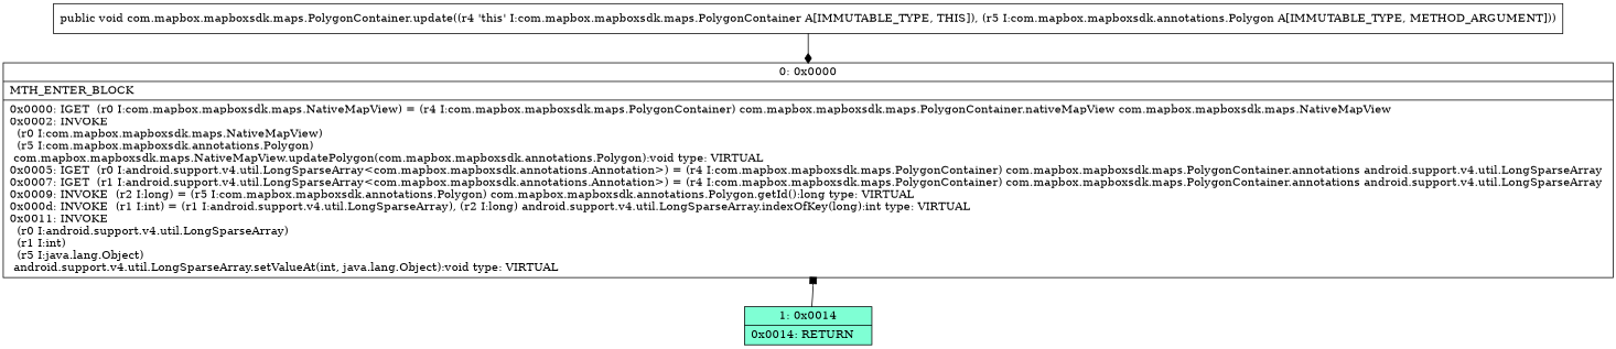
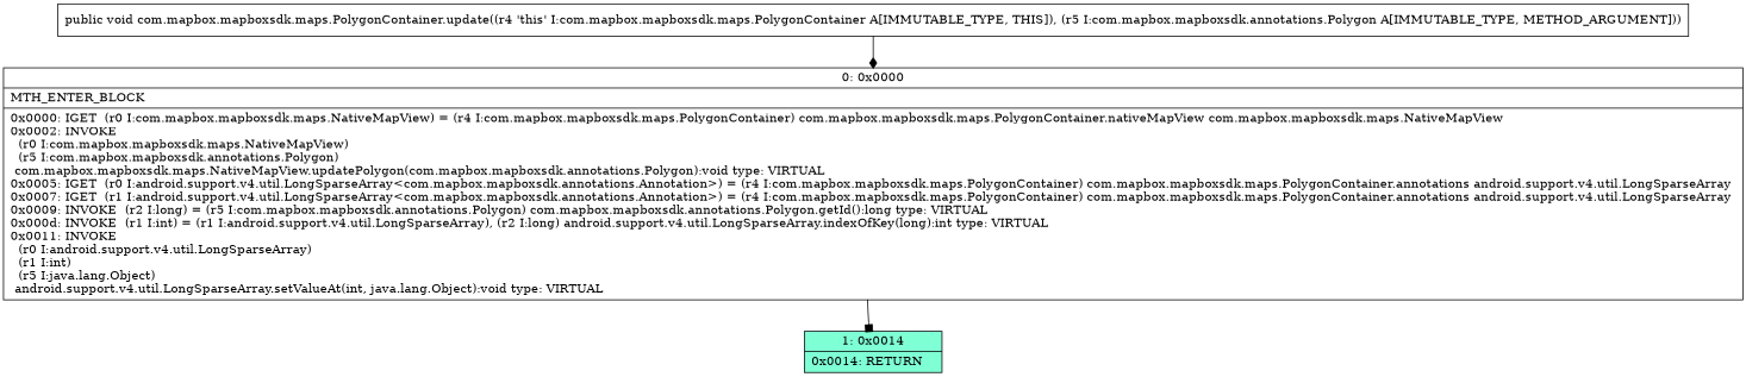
  digraph {
    node [shape=record style=filled fillcolor=white]
    n1 [label="{0\:\ 0x0000|MTH_ENTER_BLOCK\l|0x0000: IGET  (r0 I:com.mapbox.mapboxsdk.maps.NativeMapView) = (r4 I:com.mapbox.mapboxsdk.maps.PolygonContainer) com.mapbox.mapboxsdk.maps.PolygonContainer.nativeMapView com.mapbox.mapboxsdk.maps.NativeMapView \l0x0002: INVOKE  \l  (r0 I:com.mapbox.mapboxsdk.maps.NativeMapView)\l  (r5 I:com.mapbox.mapboxsdk.annotations.Polygon)\l com.mapbox.mapboxsdk.maps.NativeMapView.updatePolygon(com.mapbox.mapboxsdk.annotations.Polygon):void type: VIRTUAL \l0x0005: IGET  (r0 I:android.support.v4.util.LongSparseArray\<com.mapbox.mapboxsdk.annotations.Annotation\>) = (r4 I:com.mapbox.mapboxsdk.maps.PolygonContainer) com.mapbox.mapboxsdk.maps.PolygonContainer.annotations android.support.v4.util.LongSparseArray \l0x0007: IGET  (r1 I:android.support.v4.util.LongSparseArray\<com.mapbox.mapboxsdk.annotations.Annotation\>) = (r4 I:com.mapbox.mapboxsdk.maps.PolygonContainer) com.mapbox.mapboxsdk.maps.PolygonContainer.annotations android.support.v4.util.LongSparseArray \l0x0009: INVOKE  (r2 I:long) = (r5 I:com.mapbox.mapboxsdk.annotations.Polygon) com.mapbox.mapboxsdk.annotations.Polygon.getId():long type: VIRTUAL \l0x000d: INVOKE  (r1 I:int) = (r1 I:android.support.v4.util.LongSparseArray), (r2 I:long) android.support.v4.util.LongSparseArray.indexOfKey(long):int type: VIRTUAL \l0x0011: INVOKE  \l  (r0 I:android.support.v4.util.LongSparseArray)\l  (r1 I:int)\l  (r5 I:java.lang.Object)\l android.support.v4.util.LongSparseArray.setValueAt(int, java.lang.Object):void type: VIRTUAL \l}"]
    n2 [label="{1\:\ 0x0014|0x0014: RETURN   \l}" fillcolor=aquamarine]
    n3 [label="{public void com.mapbox.mapboxsdk.maps.PolygonContainer.update((r4 'this' I:com.mapbox.mapboxsdk.maps.PolygonContainer A[IMMUTABLE_TYPE, THIS]), (r5 I:com.mapbox.mapboxsdk.annotations.Polygon A[IMMUTABLE_TYPE, METHOD_ARGUMENT])) }"]
-   n2 -> n1 [arrowhead=box]
+   n1 -> n2 [arrowhead=box]
    n3 -> n1 [arrowhead=diamond]
  }
